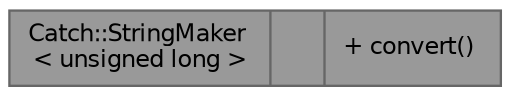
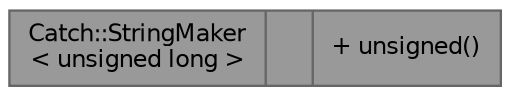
  digraph {
    rankdir=LR
    fontname="DejaVu Sans"
-   n1 [color=gray40 fillcolor=grey60 fontcolor=black fontname="DejaVu Sans" fontsize=10 height=0.2 label="{Catch::StringMaker\l\< unsigned long \>\n||+ convert()\l}" shape=record style=filled width=0.4]
+   n1 [color=gray40 fillcolor=grey60 fontcolor=black fontname="DejaVu Sans" fontsize=10 height=0.2 label="{Catch::StringMaker\l\< unsigned long \>\n||+ unsigned()\l}" shape=record style=filled width=0.4]
  }
